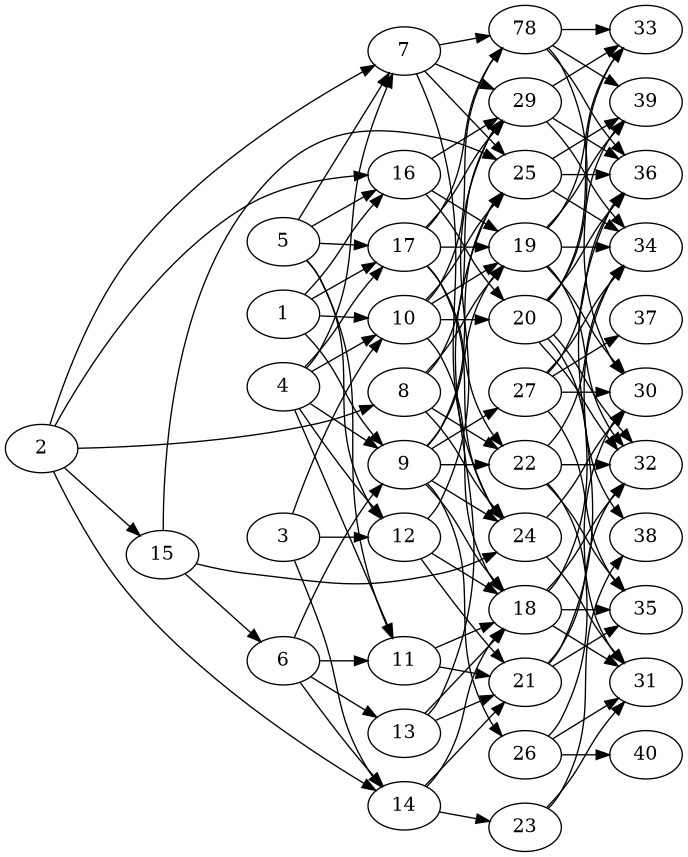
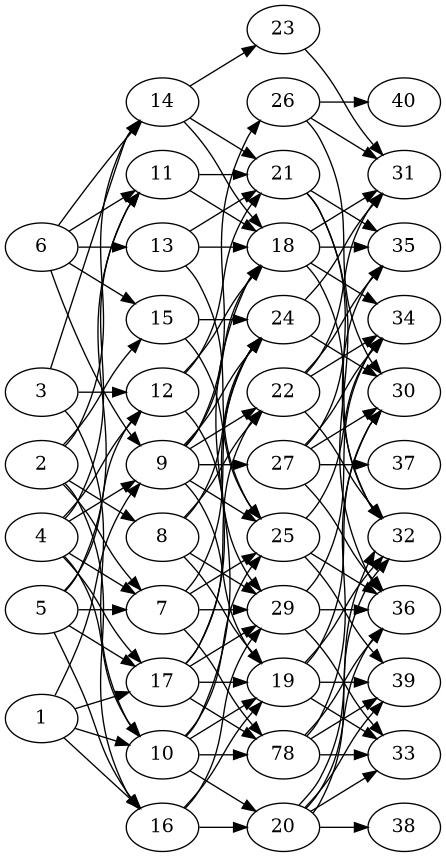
  digraph {
    rankdir=LR
    node [alpha=0.14]
    1 [expect_size=16121856]
    9 [expect_size=12672000]
    10 [alpha=0.12 expect_size=20977664]
    16 [alpha=0.00 expect_size=37989376]
    17 [alpha=0.00 expect_size=5791744]
    24 [alpha=0.11 expect_size=34480128]
    25 [expect_size=14179328]
    19 [alpha=0.07 expect_size=51606528]
    22 [alpha=0.10 expect_size=14353408]
    18 [alpha=0.19 expect_size=18825216]
    26 [alpha=0.15 expect_size=40160256]
    27 [alpha=0.01 expect_size=41308160]
    n13 [alpha=0.07 expect_size=41712640 label=78]
    20 [alpha=0.09 expect_size=37044224]
    29 [alpha=0.17 expect_size=39575552]
    31 [alpha=0.16 expect_size=30850048]
    30 [alpha=0.13 expect_size=8576000]
    34 [alpha=0.03 expect_size=52009984]
    39 [alpha=0.00 expect_size=24784896]
    36 [alpha=0.09 expect_size=16434176]
    33 [expect_size=45942784]
    32 [alpha=0.18 expect_size=22903808]
    35 [alpha=0.09 expect_size=30078976]
    40 [alpha=0.19 expect_size=17351680]
    37 [alpha=0.09 expect_size=5243904]
    38 [alpha=0.15 expect_size=7496704]
    2 [alpha=0.13 expect_size=19260416]
    7 [alpha=0.06 expect_size=16230400]
    8 [expect_size=6835200]
    14 [alpha=0.11 expect_size=38639616]
    15 [alpha=0.11 expect_size=44100608]
    21 [alpha=0.17 expect_size=18104320]
    23 [alpha=0.03 expect_size=9868288]
    3 [alpha=0.02 expect_size=51658752]
    12 [alpha=0.18 expect_size=5367808]
    4 [alpha=0.02 expect_size=41400320]
    11 [alpha=0.18 expect_size=20439040]
    5 [alpha=0.17 expect_size=41527296]
    6 [alpha=0.06 expect_size=46597120]
    13 [alpha=0.10 expect_size=35022848]
    1 -> 9
    1 -> 10
    1 -> 16
    1 -> 17
    9 -> 24
    9 -> 25
    9 -> 19
    9 -> 22
    9 -> 18
    9 -> 26
    9 -> 27
    10 -> 25
    10 -> 19
    10 -> 18
    10 -> n13
    10 -> 20
    16 -> 19
    16 -> 20
    16 -> 29
    17 -> 24
    17 -> 19
    17 -> 22
    17 -> n13
    17 -> 29
    24 -> 31
    24 -> 30
    25 -> 34
    25 -> 39
    25 -> 36
    19 -> 30
-   19 -> 34
    19 -> 39
    19 -> 33
    19 -> 32
    22 -> 31
    22 -> 34
    22 -> 32
    22 -> 35
    18 -> 31
    18 -> 34
    18 -> 32
    18 -> 35
    26 -> 31
    26 -> 30
    26 -> 40
    27 -> 30
    27 -> 34
    27 -> 36
    27 -> 35
    27 -> 37
    n13 -> 30
    n13 -> 39
    n13 -> 36
    n13 -> 33
    20 -> 39
    20 -> 36
    20 -> 33
    20 -> 32
    20 -> 32
    20 -> 38
    29 -> 34
    29 -> 36
    29 -> 33
    2 -> 16
    2 -> 7
    2 -> 8
    2 -> 14
    2 -> 15
    7 -> 24
    7 -> 25
    7 -> n13
    7 -> 29
    8 -> 24
    8 -> 19
    8 -> 22
    8 -> 29
    14 -> 18
    14 -> 21
    14 -> 23
    15 -> 24
    15 -> 25
    21 -> 36
    21 -> 32
    21 -> 35
    23 -> 31
-   23 -> 38
    3 -> 10
    3 -> 14
    3 -> 12
    12 -> 18
    12 -> 29
    12 -> 21
    4 -> 9
    4 -> 10
    4 -> 17
    4 -> 7
    4 -> 12
    4 -> 11
    11 -> 18
    11 -> 21
    5 -> 16
    5 -> 17
    5 -> 7
    5 -> 12
    5 -> 11
    6 -> 9
    6 -> 14
-   15 -> 6
+   6 -> 15
    6 -> 11
    6 -> 13
    13 -> 25
    13 -> 18
    13 -> 21
  }
